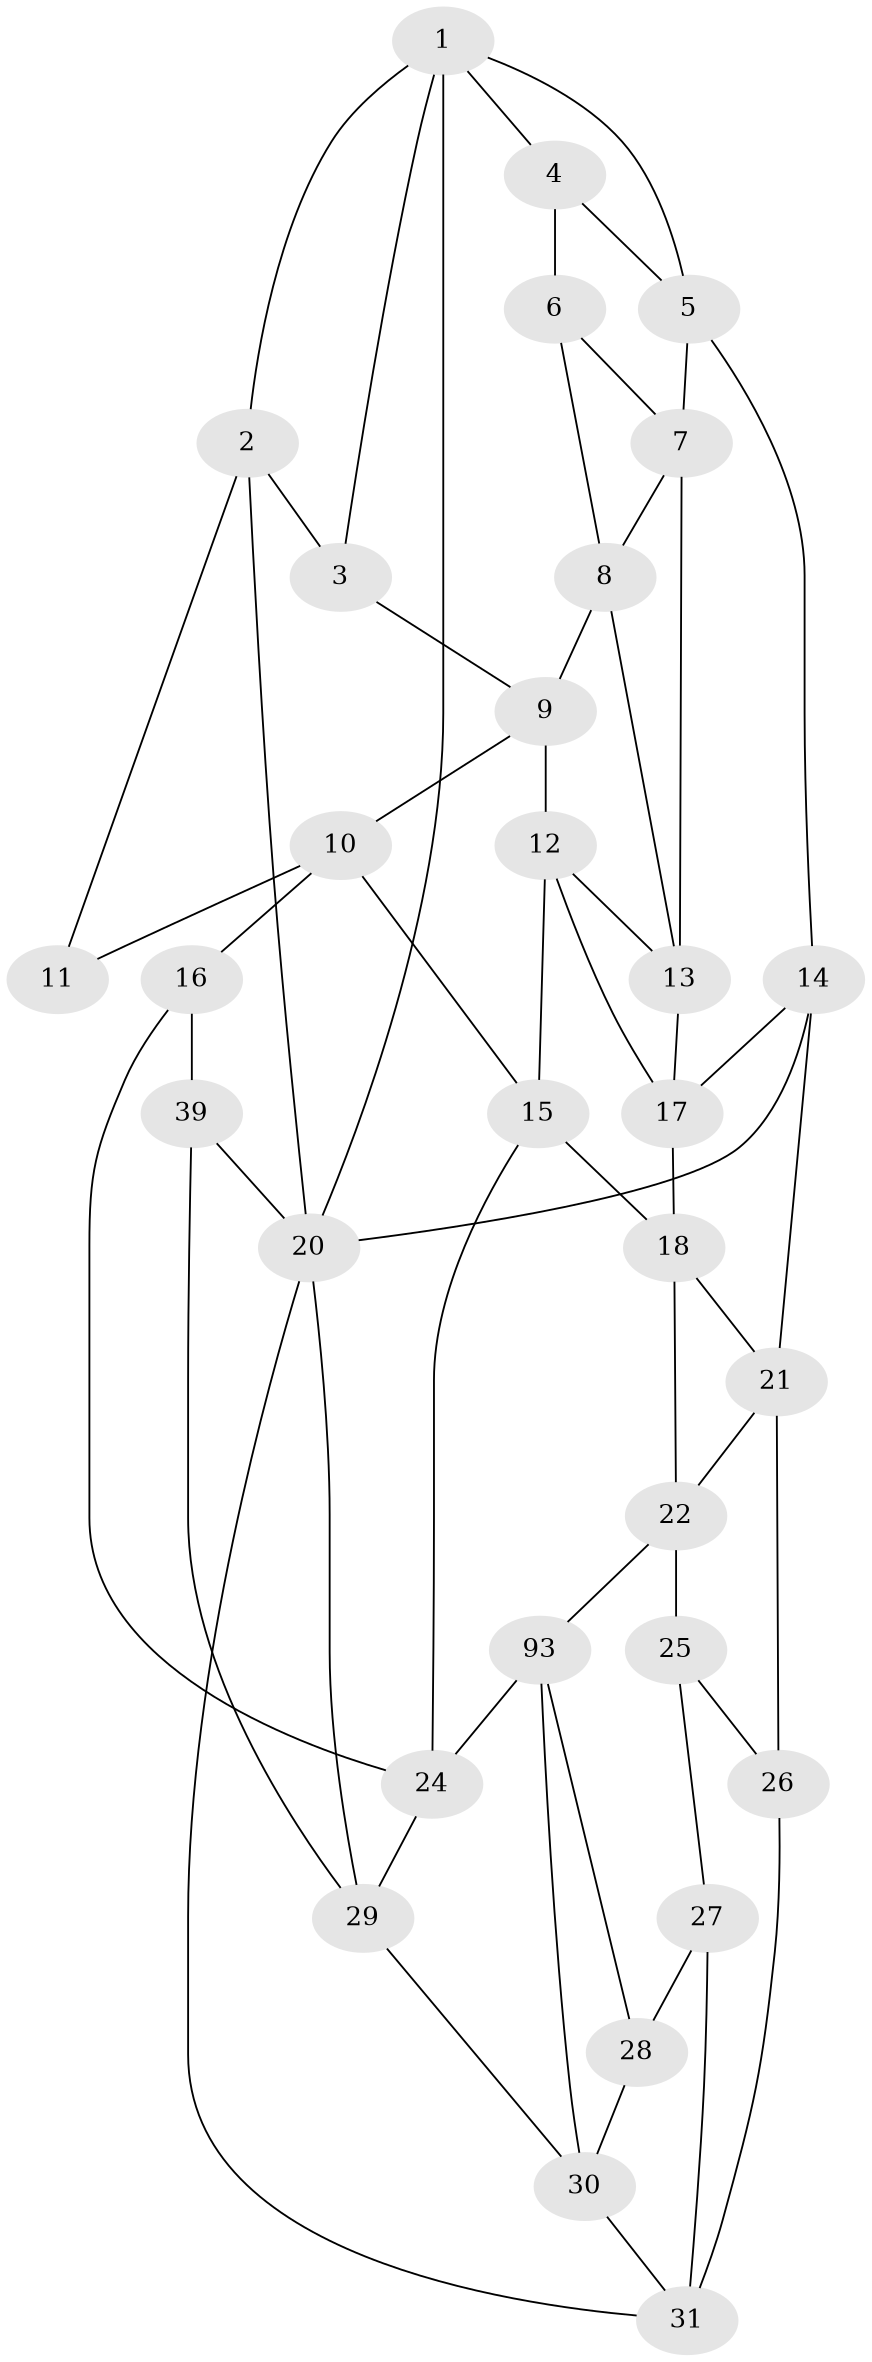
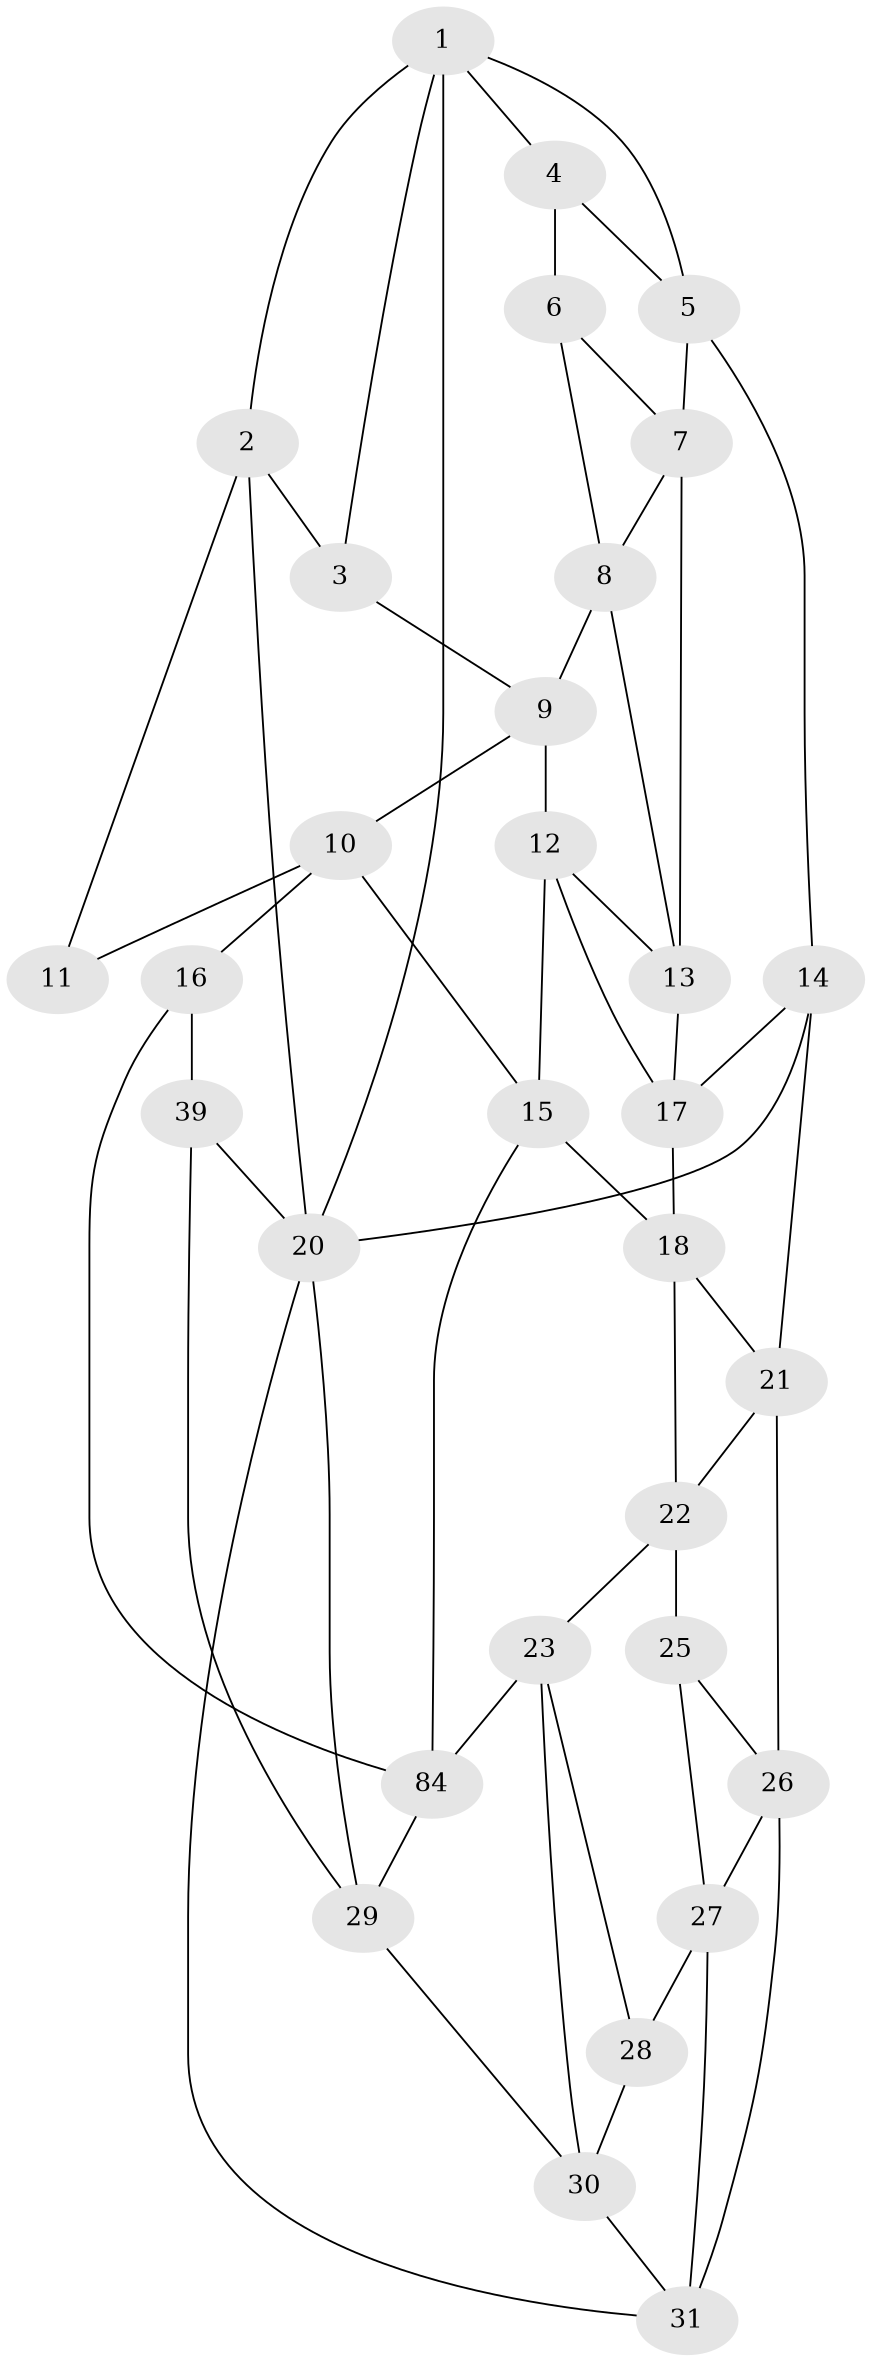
  graph {
    node [color=gray90 style=filled]
    edge [weight=1.0]
    1
    2
    3
    4
    5
    20
    11
    9
    6
    7
    14
    29
    31
    10
    12
    8
    13
    17
    21
    15
    16
    18
-   24
+   24 [label=84]
    n24 [label=39]
    22
    26
-   23 [label=93]
+   23
    25
    30
    27
    28
    1 -- 2
    1 -- 3
    1 -- 4
    1 -- 5
    1 -- 20
    2 -- 3
    2 -- 20
    2 -- 11
    3 -- 9
    4 -- 5
    4 -- 6
    5 -- 7
    5 -- 14
    20 -- 29
    20 -- 31
    9 -- 10
    9 -- 12
    6 -- 7
    6 -- 8
    7 -- 8
    7 -- 13
    14 -- 20
    14 -- 17
    14 -- 21
    29 -- 30
    10 -- 11
    10 -- 15
    10 -- 16
    12 -- 13
    12 -- 17
    12 -- 15
    8 -- 9
    8 -- 13
    13 -- 17
    17 -- 18
    21 -- 22
    21 -- 26
    15 -- 18
    15 -- 24
    16 -- 24
    16 -- n24
    18 -- 21
    18 -- 22
    24 -- 29
    n24 -- 20
    n24 -- 29
    22 -- 23
    22 -- 25
    26 -- 31
+   26 -- 27
    23 -- 24
    23 -- 30
    23 -- 28
    25 -- 26
    25 -- 27
    30 -- 31
    27 -- 31
    27 -- 28
    28 -- 30
  }
